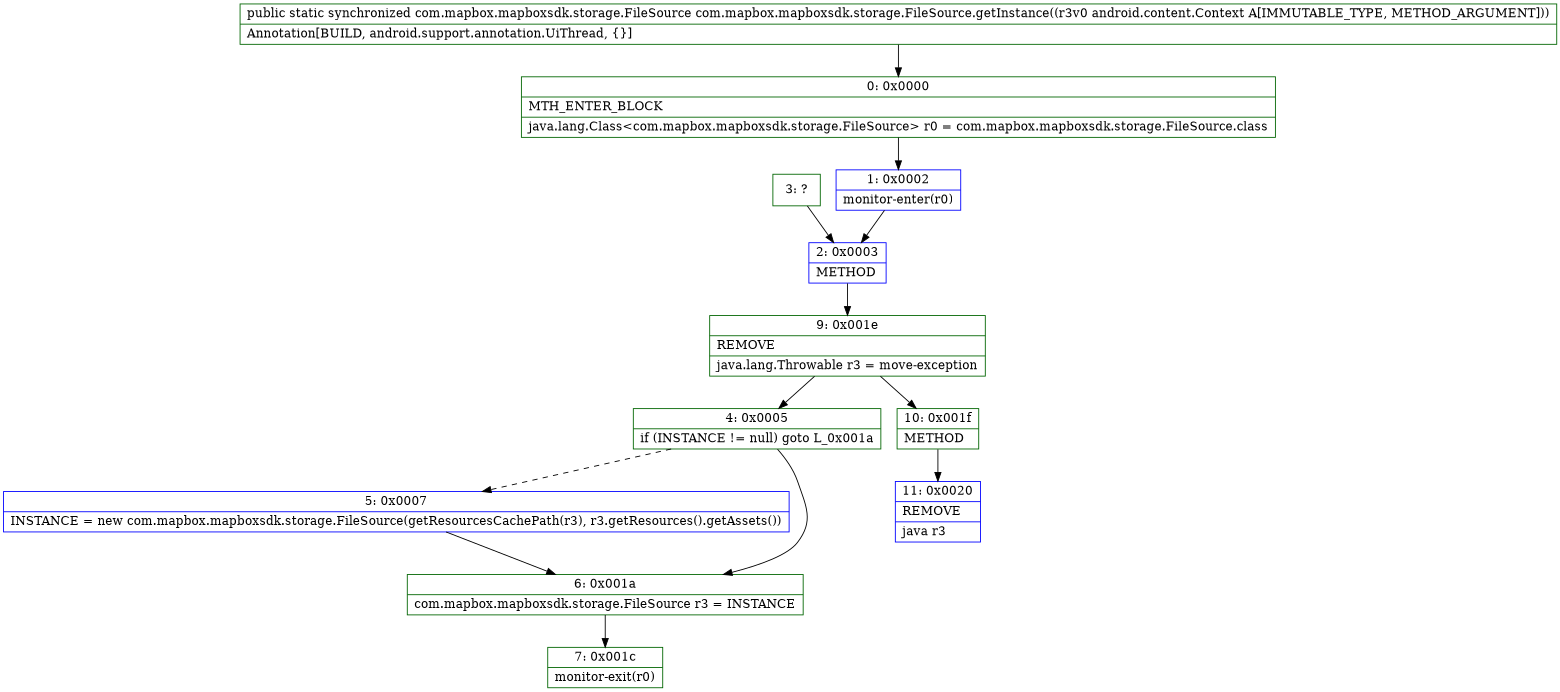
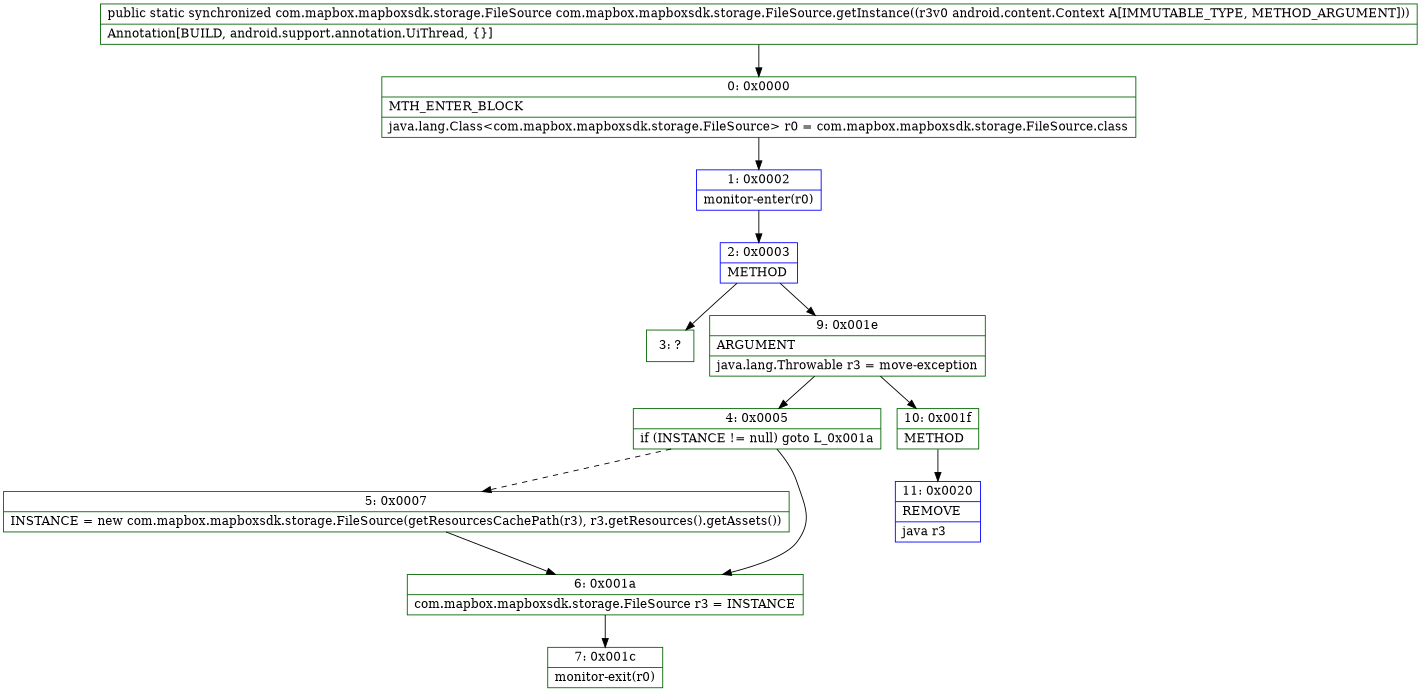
  digraph {
    node [color=darkgreen shape=record]
    n1 [label="{0\:\ 0x0000|MTH_ENTER_BLOCK\l|java.lang.Class\<com.mapbox.mapboxsdk.storage.FileSource\> r0 = com.mapbox.mapboxsdk.storage.FileSource.class\l}"]
    n2 [color=blue label="{1\:\ 0x0002|monitor\-enter(r0)\l}"]
    n3 [color=blue label="{2\:\ 0x0003|METHOD\l}"]
    n4 [label="{3\:\ ?}"]
-   n5 [label="{9\:\ 0x001e|REMOVE\l|java.lang.Throwable r3 = move\-exception\l}"]
+   n5 [label="{9\:\ 0x001e|ARGUMENT\l|java.lang.Throwable r3 = move\-exception\l}"]
    n6 [label="{4\:\ 0x0005|if (INSTANCE != null) goto L_0x001a\l}"]
    n7 [label="{10\:\ 0x001f|METHOD\l}"]
-   n8 [color=blue label="{5\:\ 0x0007|INSTANCE = new com.mapbox.mapboxsdk.storage.FileSource(getResourcesCachePath(r3), r3.getResources().getAssets())\l}"]
+   n8 [label="{5\:\ 0x0007|INSTANCE = new com.mapbox.mapboxsdk.storage.FileSource(getResourcesCachePath(r3), r3.getResources().getAssets())\l}"]
    n9 [label="{6\:\ 0x001a|com.mapbox.mapboxsdk.storage.FileSource r3 = INSTANCE\l}"]
    n10 [label="{7\:\ 0x001c|monitor\-exit(r0)\l}"]
    n11 [color=blue label="{11\:\ 0x0020|REMOVE\l|java r3\l}"]
    n12 [label="{public static synchronized com.mapbox.mapboxsdk.storage.FileSource com.mapbox.mapboxsdk.storage.FileSource.getInstance((r3v0 android.content.Context A[IMMUTABLE_TYPE, METHOD_ARGUMENT]))  | Annotation[BUILD, android.support.annotation.UiThread, \{\}]\l}"]
    n1 -> n2
    n2 -> n3
-   n4 -> n3
+   n3 -> n4
    n3 -> n5
    n5 -> n6
    n5 -> n7
    n6 -> n8 [style=dashed]
    n6 -> n9
    n7 -> n11
    n8 -> n9
    n9 -> n10
    n12 -> n1
  }
